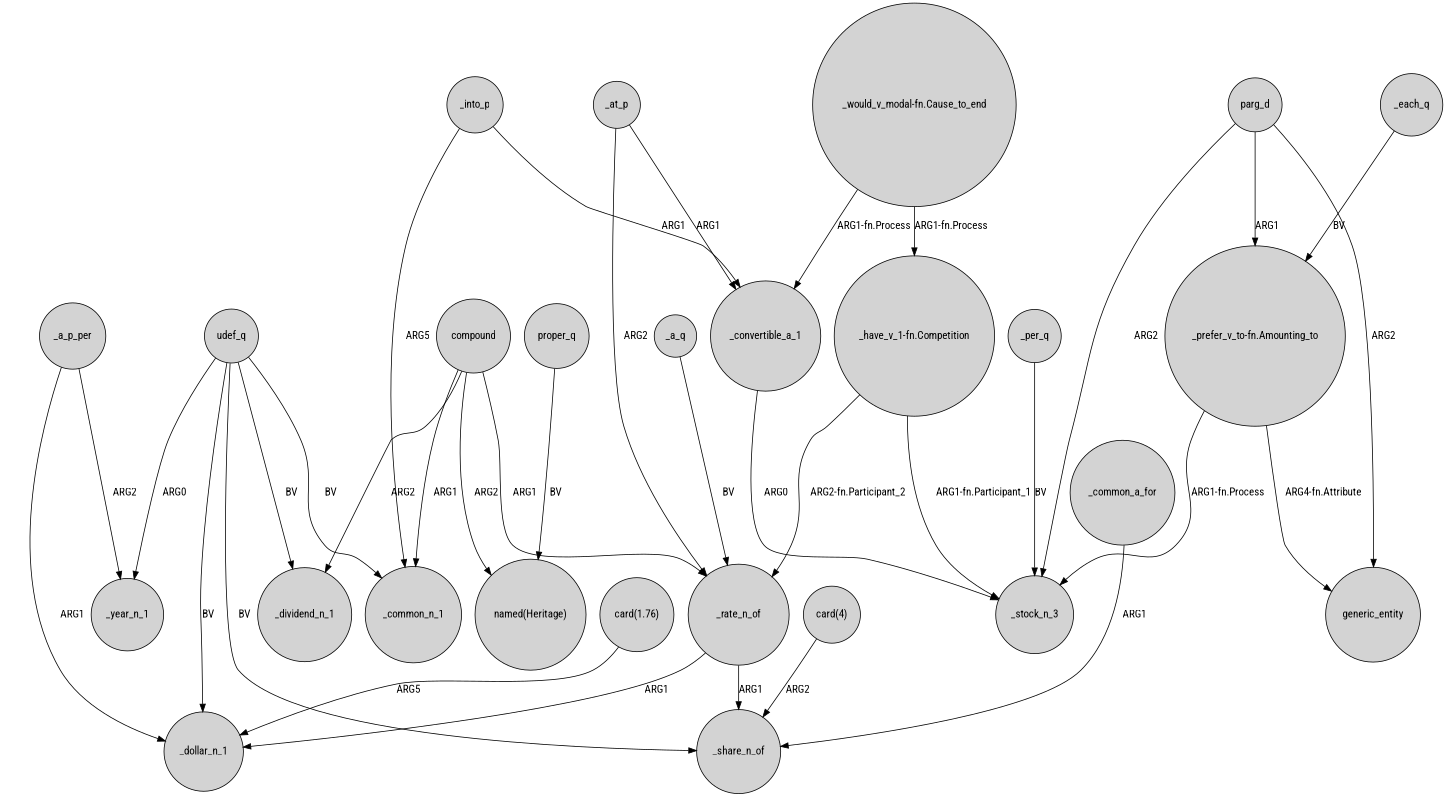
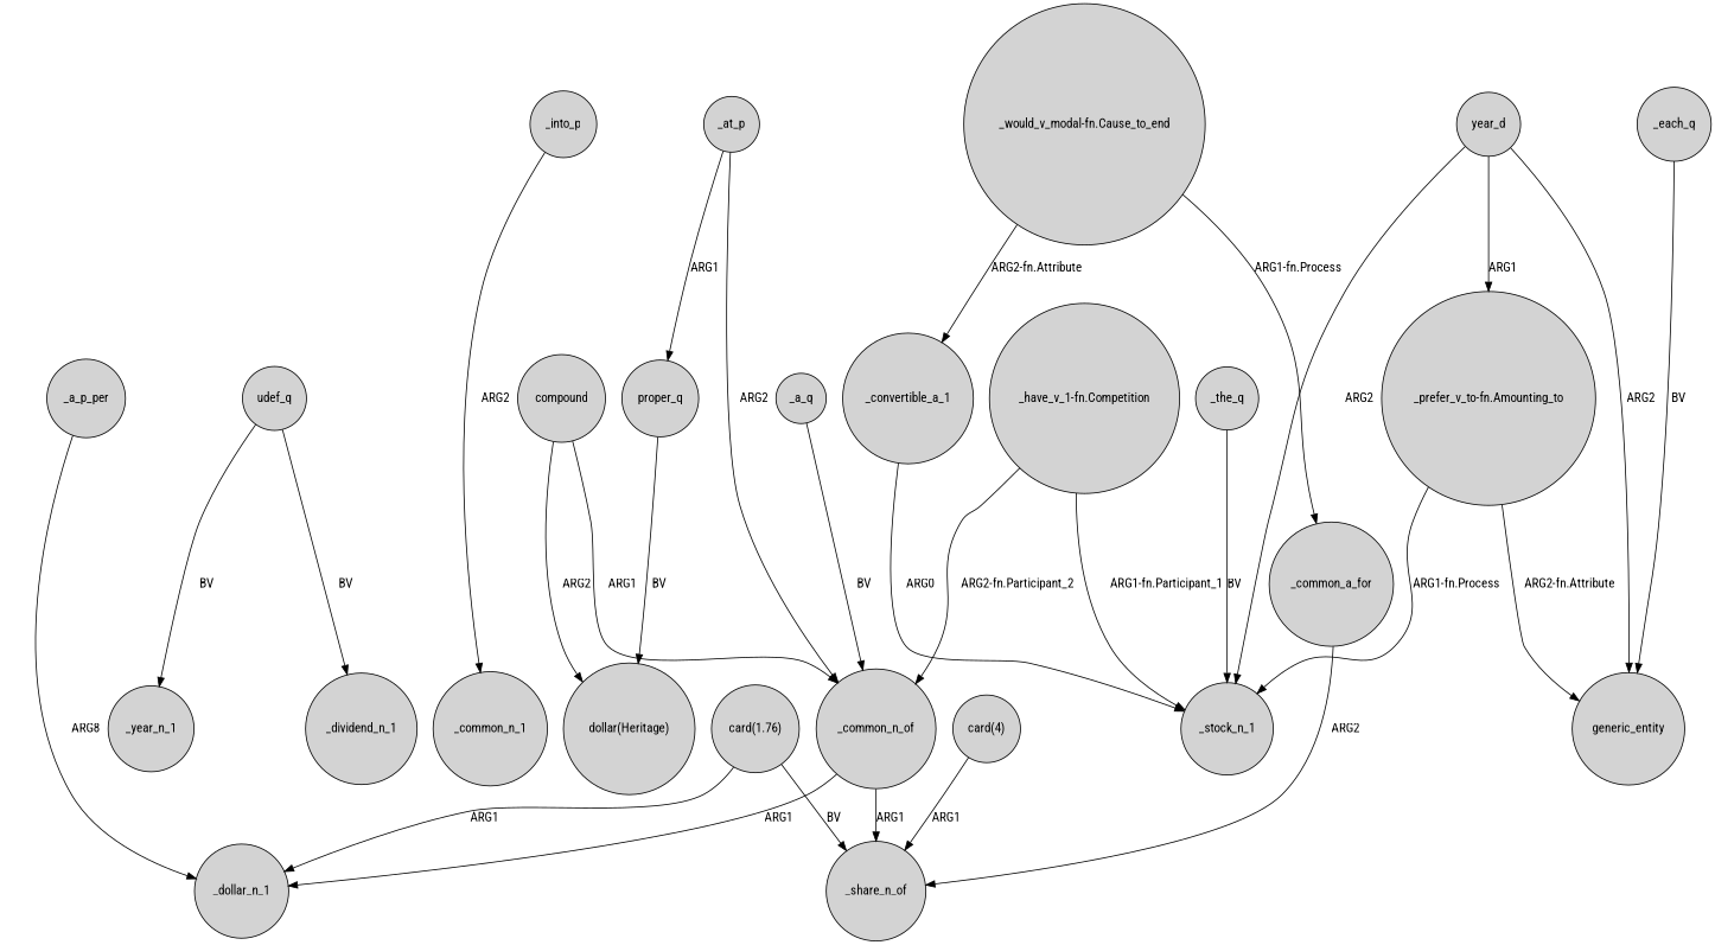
  digraph {
    fontname="Roboto Condensed"
    node [fontname="Roboto Condensed" shape=circle style=filled]
    edge [fontname="Roboto Condensed"]
    udef_q
    _dividend_n_1
    _common_n_1
    _year_n_1
    _dollar_n_1
    _share_n_of
    "_would_v_modal-fn.Cause_to_end"
    "_have_v_1-fn.Competition"
    _convertible_a_1
-   _rate_n_of
-   _stock_n_1 [label=_stock_n_3]
+   _rate_n_of [label=_common_n_of]
+   _stock_n_1
    "_prefer_v_to-fn.Amounting_to"
    generic_entity
    compound
-   "named(Heritage)"
+   "named(Heritage)" [label="dollar(Heritage)"]
    _a_p_per
    _common_a_for
    _each_q
-   parg_d
-   _the_q [label=_per_q]
+   parg_d [label=year_d]
+   _the_q
    _into_p
    _at_p
    "card(4)"
    proper_q
    "card(1.76)"
    _a_q
    udef_q -> _dividend_n_1 [label=BV]
-   udef_q -> _common_n_1 [label=BV]
-   udef_q -> _year_n_1 [label=ARG0]
-   udef_q -> _dollar_n_1 [label=BV]
-   udef_q -> _share_n_of [label=BV]
-   "_would_v_modal-fn.Cause_to_end" -> "_have_v_1-fn.Competition" [label="ARG1-fn.Process"]
-   "_would_v_modal-fn.Cause_to_end" -> _convertible_a_1 [label="ARG1-fn.Process"]
+   udef_q -> _year_n_1 [label=BV]
+   "card(1.76)" -> _share_n_of [label=BV]
+   "_would_v_modal-fn.Cause_to_end" -> _common_a_for [label="ARG1-fn.Process"]
+   "_would_v_modal-fn.Cause_to_end" -> _convertible_a_1 [label="ARG2-fn.Attribute"]
    "_have_v_1-fn.Competition" -> _rate_n_of [label="ARG2-fn.Participant_2"]
    "_have_v_1-fn.Competition" -> _stock_n_1 [label="ARG1-fn.Participant_1"]
    _convertible_a_1 -> _stock_n_1 [label=ARG0]
    _rate_n_of -> _dollar_n_1 [label=ARG1]
    _rate_n_of -> _share_n_of [label=ARG1]
    "_prefer_v_to-fn.Amounting_to" -> _stock_n_1 [label="ARG1-fn.Process"]
-   "_prefer_v_to-fn.Amounting_to" -> generic_entity [label="ARG4-fn.Attribute"]
-   compound -> _dividend_n_1 [label=ARG2]
-   compound -> _common_n_1 [label=ARG1]
+   "_prefer_v_to-fn.Amounting_to" -> generic_entity [label="ARG2-fn.Attribute"]
    compound -> _rate_n_of [label=ARG1]
    compound -> "named(Heritage)" [label=ARG2]
-   _a_p_per -> _year_n_1 [label=ARG2]
-   _a_p_per -> _dollar_n_1 [label=ARG1]
-   _common_a_for -> _share_n_of [label=ARG1]
-   _each_q -> "_prefer_v_to-fn.Amounting_to" [label=BV]
+   _a_p_per -> _dollar_n_1 [label=ARG8]
+   _common_a_for -> _share_n_of [label=ARG2]
+   _each_q -> generic_entity [label=BV]
    parg_d -> _stock_n_1 [label=ARG2]
    parg_d -> "_prefer_v_to-fn.Amounting_to" [label=ARG1]
    parg_d -> generic_entity [label=ARG2]
    _the_q -> _stock_n_1 [label=BV]
-   _into_p -> _common_n_1 [label=ARG5]
-   _into_p -> _convertible_a_1 [label=ARG1]
-   _at_p -> _convertible_a_1 [label=ARG1]
+   _into_p -> _common_n_1 [label=ARG2]
+   _at_p -> proper_q [label=ARG1]
    _at_p -> _rate_n_of [label=ARG2]
-   "card(4)" -> _share_n_of [label=ARG2]
+   "card(4)" -> _share_n_of [label=ARG1]
    proper_q -> "named(Heritage)" [label=BV]
-   "card(1.76)" -> _dollar_n_1 [label=ARG5]
+   "card(1.76)" -> _dollar_n_1 [label=ARG1]
    _a_q -> _rate_n_of [label=BV]
  }
